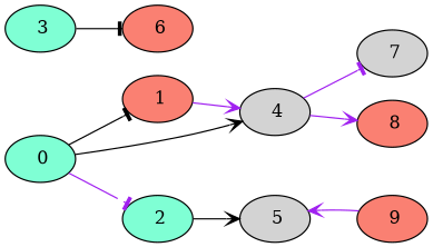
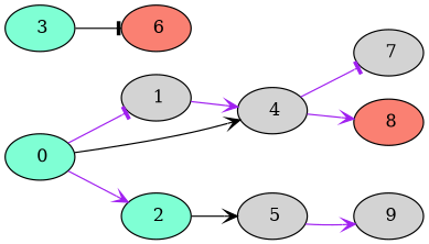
  digraph {
    rankdir=LR
    node [fillcolor=salmon style=filled]
    edge [arrowhead=vee color=purple]
-   " 1"
+   " 1" [fillcolor=lightgrey]
    " 0" [fillcolor=aquamarine]
    " 2" [fillcolor=aquamarine]
    " 4" [fillcolor=lightgrey]
    " 5" [fillcolor=lightgrey]
    " 6"
    " 3" [fillcolor=aquamarine]
    " 7" [fillcolor=lightgrey]
    " 8"
-   " 9"
+   " 9" [fillcolor=lightgrey]
    " 1" -> " 4"
-   " 0" -> " 1" [arrowhead=tee color=black]
-   " 0" -> " 2" [arrowhead=tee]
+   " 0" -> " 1" [arrowhead=tee]
+   " 0" -> " 2"
    " 0" -> " 4" [color=black]
    " 2" -> " 5" [color=black]
    " 4" -> " 7" [arrowhead=tee]
    " 4" -> " 8"
-   " 9" -> " 5"
+   " 5" -> " 9"
    " 3" -> " 6" [arrowhead=tee color=black]
  }
